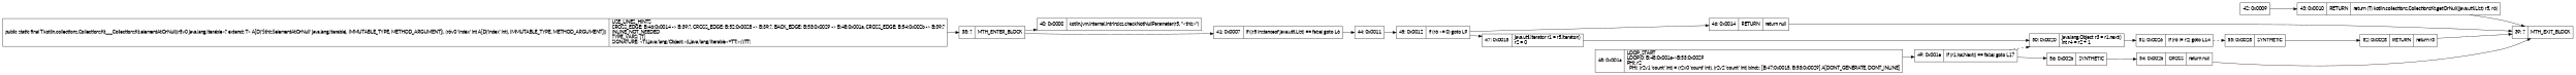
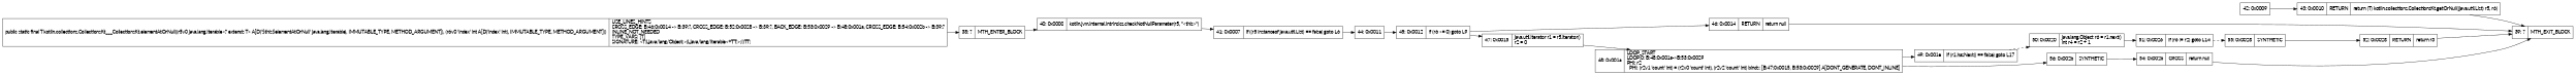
  digraph {
    fontname=Lato
    rankdir=LR
    node [fontname=Lato shape=record]
    edge [fontname=Lato]
    n1 [label="{38\:\ ?|MTH_ENTER_BLOCK\l}"]
    n2 [label="{40\:\ 0x0000|kotlin.jvm.internal.Intrinsics.checkNotNullParameter(r5, \"\<this\>\")\l}"]
    n3 [label="{41\:\ 0x0007|if ((r5 instanceof java.util.List) == false) goto L6\l}"]
    n4 [label="{44\:\ 0x0011}"]
    n5 [label="{42\:\ 0x0009}"]
    n6 [label="{43\:\ 0x0010|RETURN\l|return (T) kotlin.collections.CollectionsKt.getOrNull((java.util.List) r5, r6)\l}"]
    n7 [label="{45\:\ 0x0012|if (r6 \>= 0) goto L9\l}"]
    n8 [label="{39\:\ ?|MTH_EXIT_BLOCK\l}"]
    n9 [label="{46\:\ 0x0014|RETURN\l|return null\l}"]
    n10 [label="{47\:\ 0x0015|java.util.Iterator r1 = r5.iterator()\lr2 = 0\l}"]
    n11 [label="{48\:\ 0x001a|LOOP_START\lLOOP:0: B:48:0x001a\-\>B:53:0x0029\lPHI: r2 \l  PHI: (r2v1 'count' int) = (r2v0 'count' int), (r2v2 'count' int) binds: [B:47:0x0015, B:53:0x0029] A[DONT_GENERATE, DONT_INLINE]\l}"]
    n12 [label="{49\:\ 0x001e|if (r1.hasNext() == false) goto L17\l}"]
-   n13 [label="{50\:\ 0x0020|java.lang.Object r3 = r1.next()\lint r4 = r2 + 1\l}"]
+   n13 [label="{50\:\ 0x0020|java.lang.Object r6 = r1.next()\lint r4 = r2 + 1\l}"]
    n14 [label="{56\:\ 0x002b|SYNTHETIC\l}"]
    n15 [label="{51\:\ 0x0026|if (r6 != r2) goto L14\l}"]
    n16 [label="{54\:\ 0x002b|CROSS\l|return null\l}"]
    n17 [label="{55\:\ 0x0028|SYNTHETIC\l}"]
    n18 [label="{52\:\ 0x0028|RETURN\l|return r3\l}"]
    n19 [label="{public static final T kotlin.collections.CollectionsKt___CollectionsKt.elementAtOrNull((r5v0 java.lang.Iterable\<? extends T\> A[D('$this$elementAtOrNull' java.lang.Iterable), IMMUTABLE_TYPE, METHOD_ARGUMENT]), (r6v0 'index' int A[D('index' int), IMMUTABLE_TYPE, METHOD_ARGUMENT]))  | USE_LINES_HINTS\lCROSS_EDGE: B:46:0x0014 \-\> B:39:?, CROSS_EDGE: B:52:0x0028 \-\> B:39:?, BACK_EDGE: B:53:0x0029 \-\> B:48:0x001a, CROSS_EDGE: B:54:0x002b \-\> B:39:?\lINLINE_NOT_NEEDED\lTYPE_VARS: [T]\lSIGNATURE: \<T:Ljava\/lang\/Object;\>(Ljava\/lang\/Iterable\<+TT;\>;I)TT;\l}"]
    n1 -> n2
-   n1 -> n3
+   n2 -> n3
    n3 -> n4
    n4 -> n7
    n5 -> n6
    n6 -> n8
    n7 -> n9 [style=solid]
    n7 -> n10
    n9 -> n8
-   n10 -> n13
+   n10 -> n11
    n11 -> n12
    n12 -> n13 [style=dashed]
-   n12 -> n14
+   n11 -> n14
    n13 -> n15
    n14 -> n16
    n15 -> n17 [style=dashed]
    n16 -> n8
    n17 -> n18
    n18 -> n8
    n19 -> n1
  }
